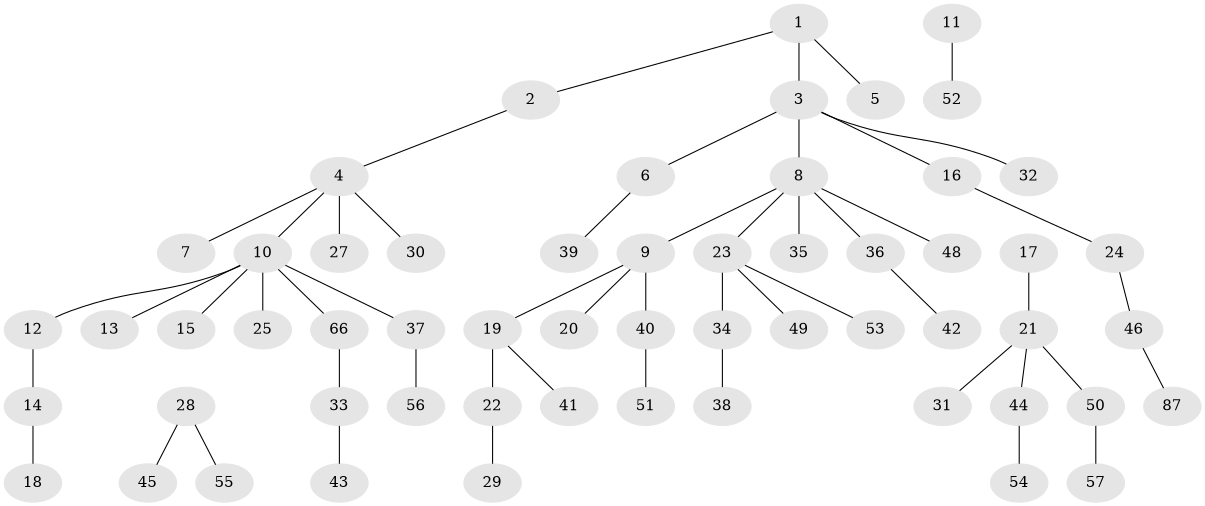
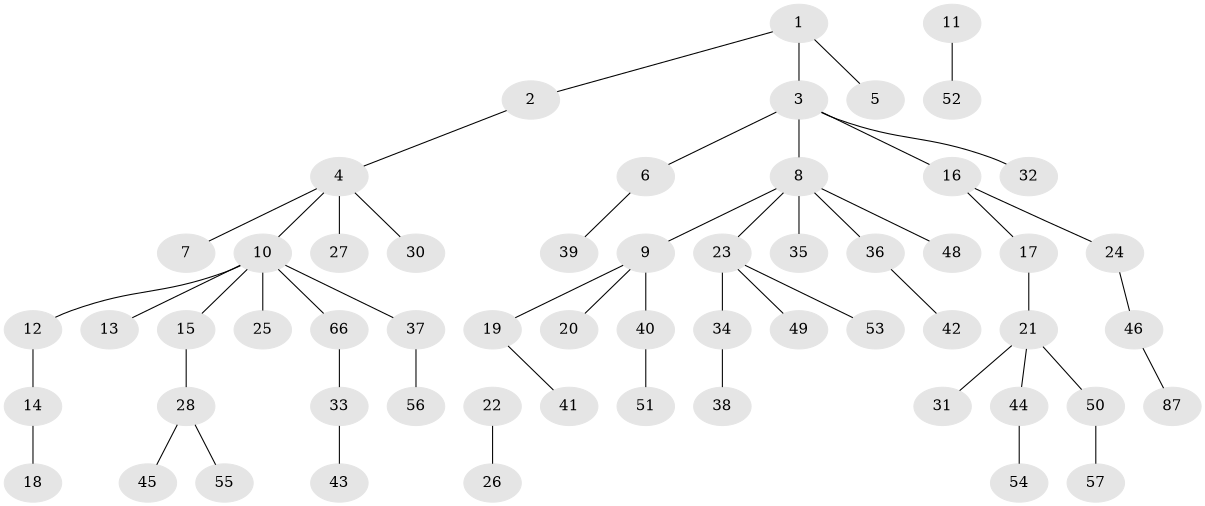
  graph {
    node [color=gray90 style=filled]
    1
    2
    3
    5
    4
    6
    8
    16
    32
    7
    10
    27
    30
    39
    9
    23
    35
    36
    48
    17
    24
    12
    13
    15
    25
    n26 [label=66]
    37
    19
    20
    40
    11
    52
    34
    49
    53
    42
    22
    41
    51
    14
    28
    33
    56
    18
    45
    55
    21
    46
    31
    44
    50
-   29
+   29 [label=26]
    54
    57
    38
    n56 [label=87]
    43
    1 -- 2
    1 -- 3
    1 -- 5
    2 -- 4
    3 -- 6
    3 -- 8
    3 -- 16
    3 -- 32
    4 -- 7
    4 -- 10
    4 -- 27
    4 -- 30
    6 -- 39
    8 -- 9
    8 -- 23
    8 -- 35
    8 -- 36
    8 -- 48
+   16 -- 17
    16 -- 24
    10 -- 12
    10 -- 13
    10 -- 15
    10 -- 25
    10 -- n26
    10 -- 37
    9 -- 19
    9 -- 20
    9 -- 40
    23 -- 34
    23 -- 49
    23 -- 53
    36 -- 42
    17 -- 21
    24 -- 46
    12 -- 14
+   15 -- 28
    n26 -- 33
    37 -- 56
-   19 -- 22
    19 -- 41
    40 -- 51
    11 -- 52
    34 -- 38
    22 -- 29
    14 -- 18
    28 -- 45
    28 -- 55
    33 -- 43
    21 -- 31
    21 -- 44
    21 -- 50
    46 -- n56
    44 -- 54
    50 -- 57
  }
